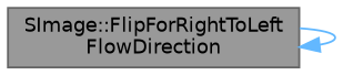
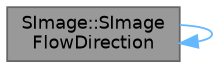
  digraph {
    rankdir=TB
-   n1 [color=gray40 fillcolor=grey60 fontcolor=black fontname=Helvetica fontsize=10 height=0.2 label="SImage::FlipForRightToLeft\lFlowDirection" shape=box style=filled width=0.4]
+   n1 [color=gray40 fillcolor=grey60 fontcolor=black fontname=Helvetica fontsize=10 height=0.2 label="SImage::SImage\lFlowDirection" shape=box style=filled width=0.4]
    n1 -> n1 [color=steelblue1 fontname=Helvetica fontsize=10 labelfontname=Helvetica labelfontsize=10 style=solid]
  }
